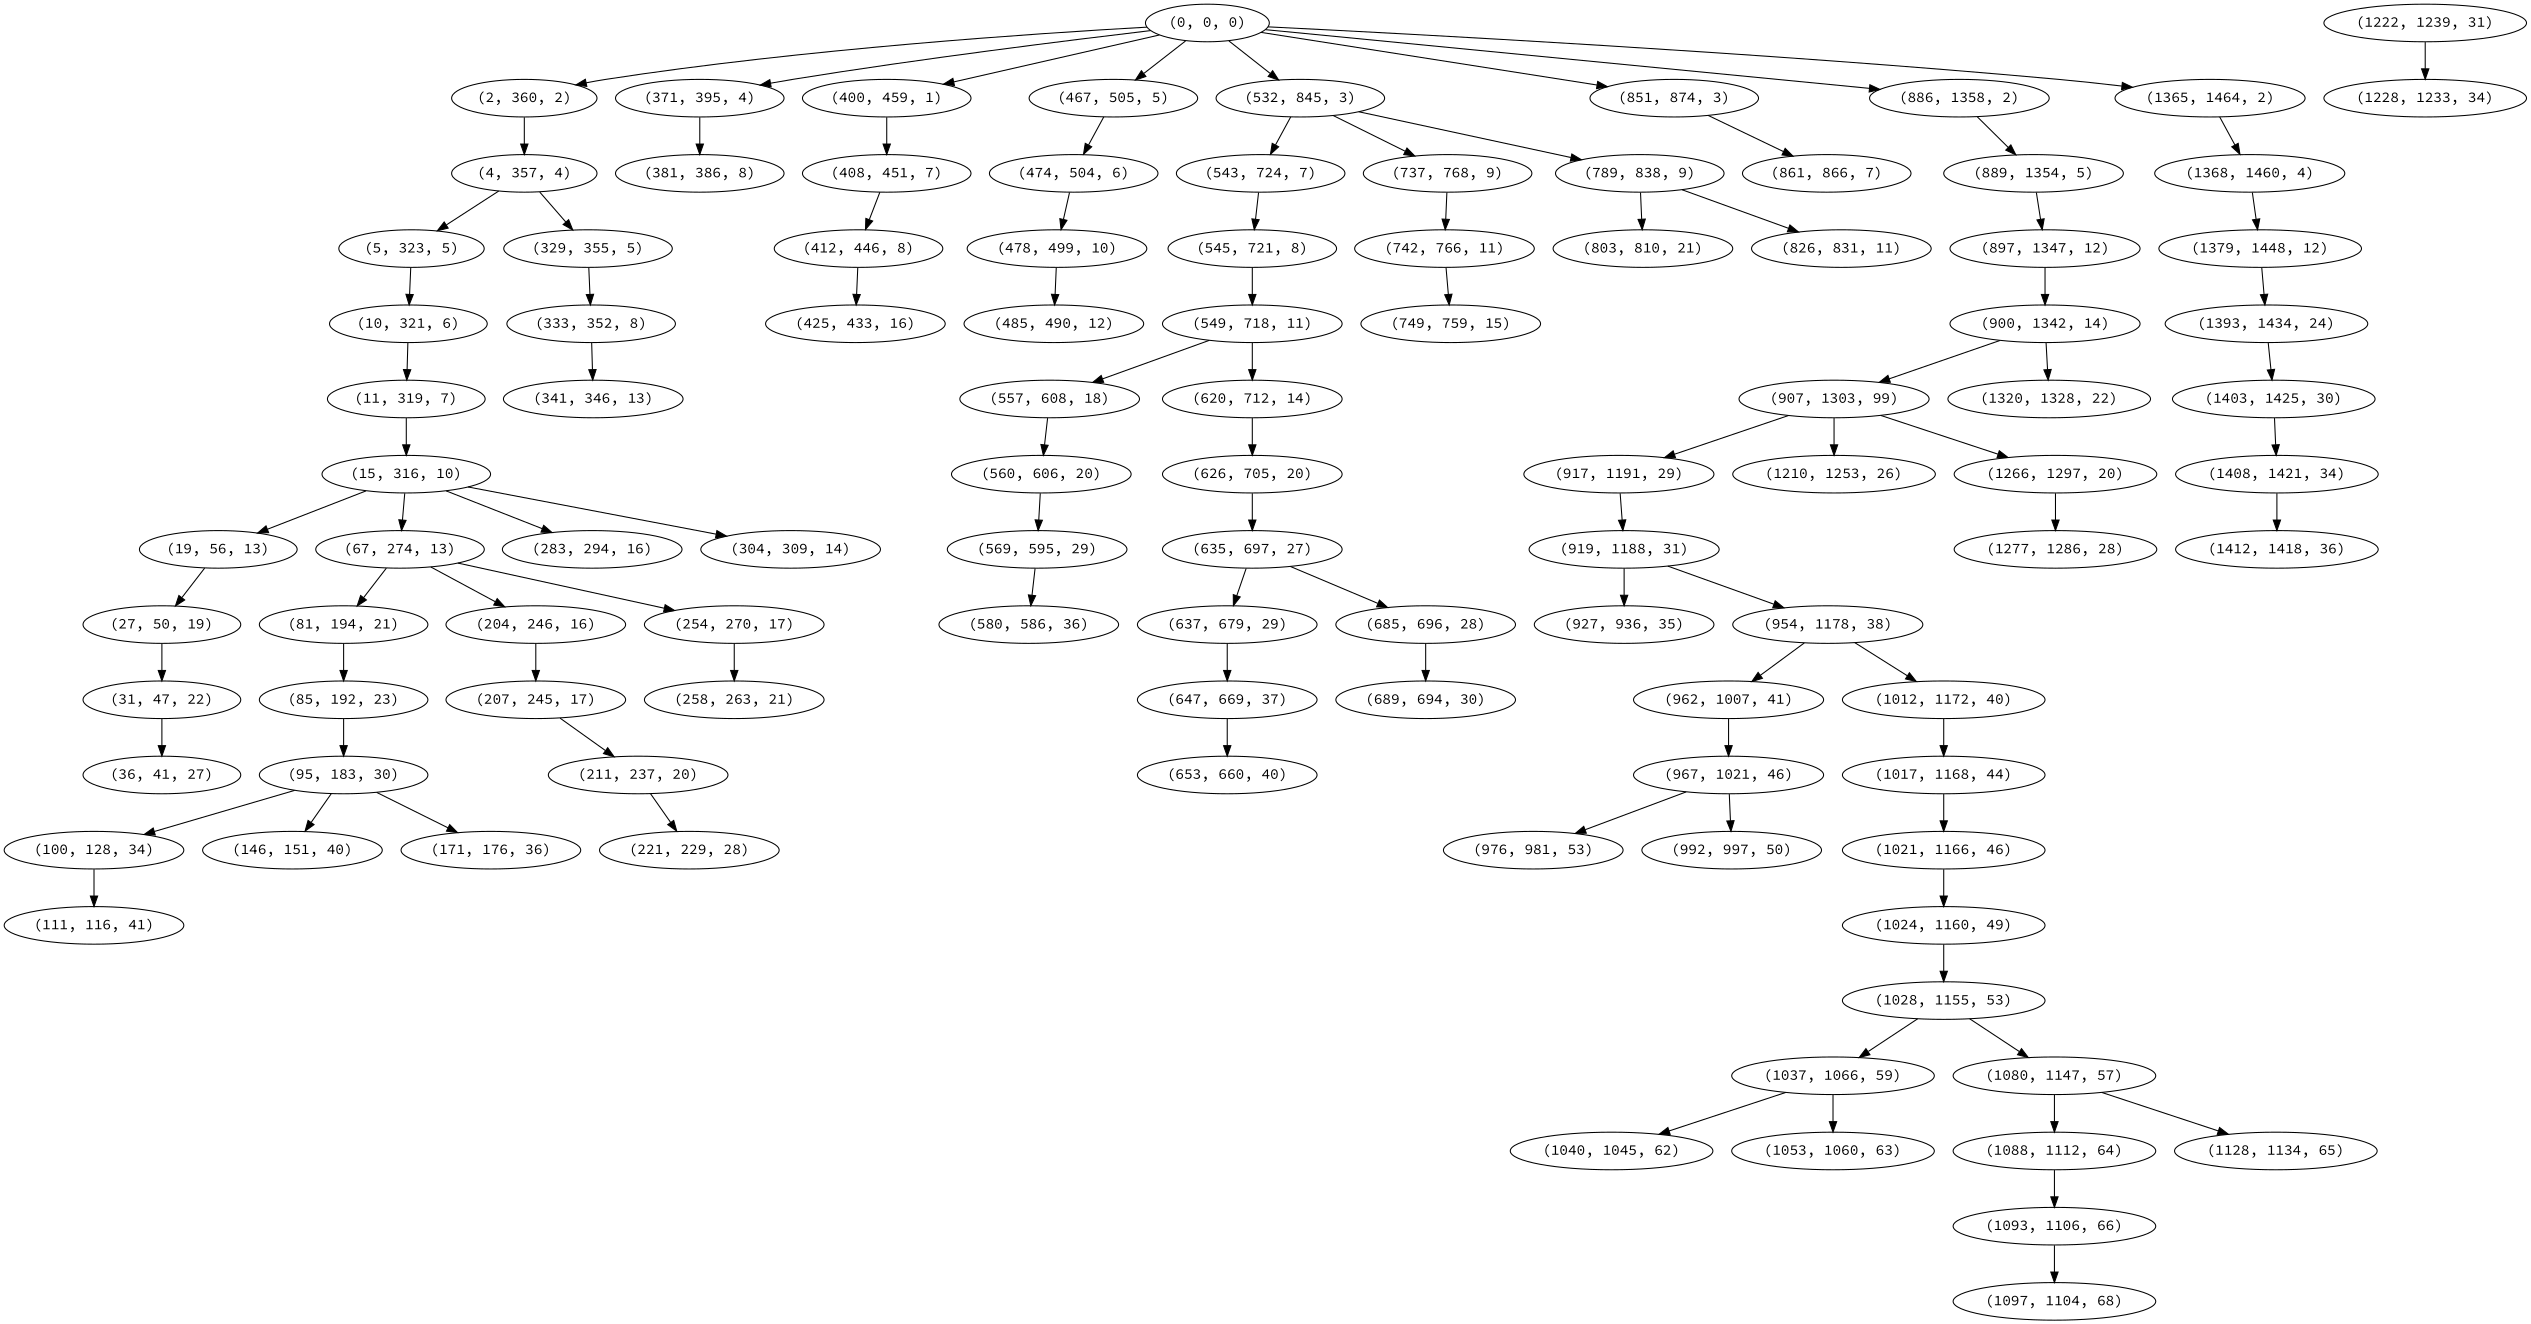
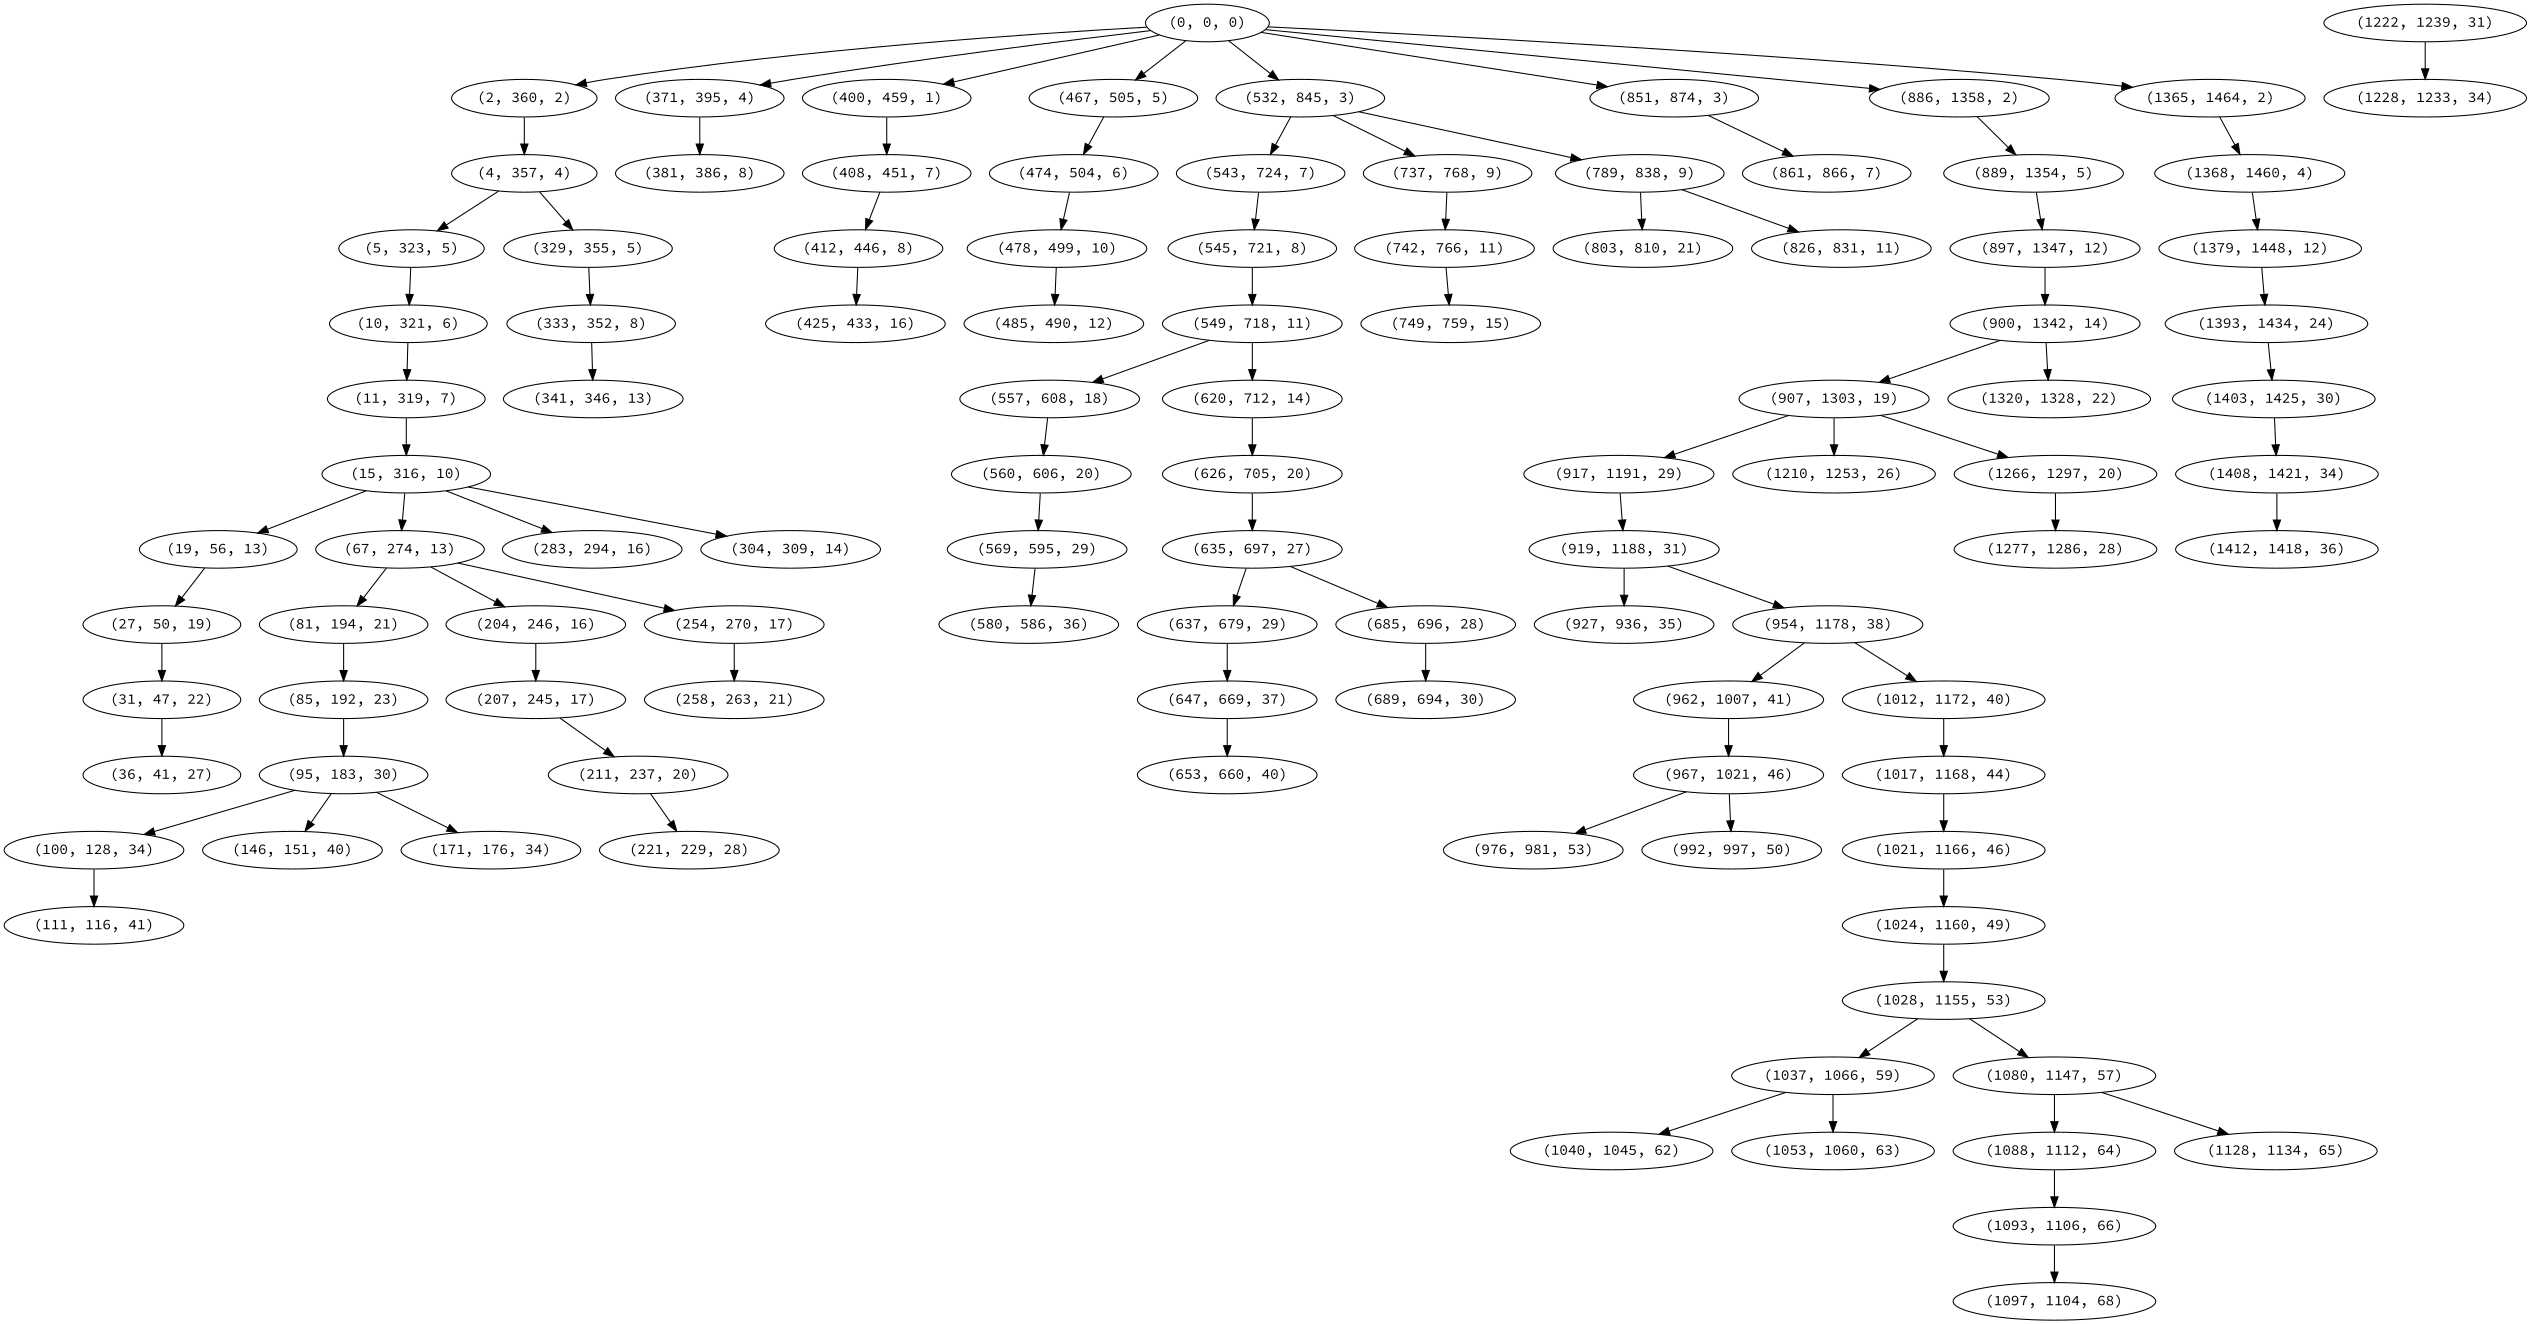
  digraph {
    fontname="Source Code Pro"
    node [fontname="Source Code Pro"]
    edge [fontname="Source Code Pro"]
    "(0, 0, 0)"
    "(2, 360, 2)"
    "(371, 395, 4)"
    "(400, 459, 1)"
    "(467, 505, 5)"
    "(532, 845, 3)"
    "(851, 874, 3)"
    "(886, 1358, 2)"
    "(1365, 1464, 2)"
    "(4, 357, 4)"
    "(381, 386, 8)"
    "(408, 451, 7)"
    "(474, 504, 6)"
    "(543, 724, 7)"
    "(737, 768, 9)"
    "(789, 838, 9)"
    "(861, 866, 7)"
    "(889, 1354, 5)"
    "(1368, 1460, 4)"
    "(5, 323, 5)"
    "(329, 355, 5)"
    "(10, 321, 6)"
    "(333, 352, 8)"
    "(11, 319, 7)"
    "(15, 316, 10)"
    "(19, 56, 13)"
    "(67, 274, 13)"
    "(283, 294, 16)"
    "(304, 309, 14)"
    "(27, 50, 19)"
    "(81, 194, 21)"
    "(204, 246, 16)"
    "(254, 270, 17)"
    "(31, 47, 22)"
    "(36, 41, 27)"
    "(85, 192, 23)"
    "(207, 245, 17)"
    "(258, 263, 21)"
    "(95, 183, 30)"
    "(100, 128, 34)"
    "(146, 151, 40)"
-   "(171, 176, 36)"
+   "(171, 176, 36)" [label="(171, 176, 34)"]
    "(111, 116, 41)"
    "(211, 237, 20)"
    "(221, 229, 28)"
    "(341, 346, 13)"
    "(412, 446, 8)"
    "(425, 433, 16)"
    "(478, 499, 10)"
    "(485, 490, 12)"
    "(545, 721, 8)"
    "(742, 766, 11)"
    "(803, 810, 21)"
    "(826, 831, 11)"
    "(549, 718, 11)"
    "(557, 608, 18)"
    "(620, 712, 14)"
    "(560, 606, 20)"
    "(626, 705, 20)"
    "(569, 595, 29)"
    "(580, 586, 36)"
    "(635, 697, 27)"
    "(637, 679, 29)"
    "(685, 696, 28)"
    "(647, 669, 37)"
    "(689, 694, 30)"
    "(653, 660, 40)"
    "(749, 759, 15)"
    "(897, 1347, 12)"
    "(900, 1342, 14)"
-   "(907, 1303, 19)" [label="(907, 1303, 99)"]
+   "(907, 1303, 19)"
    "(1320, 1328, 22)"
    "(917, 1191, 29)"
    "(1210, 1253, 26)"
    "(1266, 1297, 20)"
    "(919, 1188, 31)"
    "(1277, 1286, 28)"
    "(927, 936, 35)"
    "(954, 1178, 38)"
    "(962, 1007, 41)"
    "(1012, 1172, 40)"
    n82 [label="(967, 1021, 46)"]
    "(1017, 1168, 44)"
    "(976, 981, 53)"
    "(992, 997, 50)"
    "(1021, 1166, 46)"
    "(1024, 1160, 49)"
    "(1028, 1155, 53)"
    "(1037, 1066, 59)"
    "(1080, 1147, 57)"
    "(1040, 1045, 62)"
    "(1053, 1060, 63)"
    "(1088, 1112, 64)"
    "(1128, 1134, 65)"
    "(1093, 1106, 66)"
    "(1097, 1104, 68)"
    "(1222, 1239, 31)"
    "(1228, 1233, 34)"
    "(1379, 1448, 12)"
    "(1393, 1434, 24)"
    "(1403, 1425, 30)"
    "(1408, 1421, 34)"
    "(1412, 1418, 36)"
    "(0, 0, 0)" -> "(2, 360, 2)"
    "(0, 0, 0)" -> "(371, 395, 4)"
    "(0, 0, 0)" -> "(400, 459, 1)"
    "(0, 0, 0)" -> "(467, 505, 5)"
    "(0, 0, 0)" -> "(532, 845, 3)"
    "(0, 0, 0)" -> "(851, 874, 3)"
    "(0, 0, 0)" -> "(886, 1358, 2)"
    "(0, 0, 0)" -> "(1365, 1464, 2)"
    "(2, 360, 2)" -> "(4, 357, 4)"
    "(371, 395, 4)" -> "(381, 386, 8)"
    "(400, 459, 1)" -> "(408, 451, 7)"
    "(467, 505, 5)" -> "(474, 504, 6)"
    "(532, 845, 3)" -> "(543, 724, 7)"
    "(532, 845, 3)" -> "(737, 768, 9)"
    "(532, 845, 3)" -> "(789, 838, 9)"
    "(851, 874, 3)" -> "(861, 866, 7)"
    "(886, 1358, 2)" -> "(889, 1354, 5)"
    "(1365, 1464, 2)" -> "(1368, 1460, 4)"
    "(4, 357, 4)" -> "(5, 323, 5)"
    "(4, 357, 4)" -> "(329, 355, 5)"
    "(408, 451, 7)" -> "(412, 446, 8)"
    "(474, 504, 6)" -> "(478, 499, 10)"
    "(543, 724, 7)" -> "(545, 721, 8)"
    "(737, 768, 9)" -> "(742, 766, 11)"
    "(789, 838, 9)" -> "(803, 810, 21)"
    "(789, 838, 9)" -> "(826, 831, 11)"
    "(889, 1354, 5)" -> "(897, 1347, 12)"
    "(1368, 1460, 4)" -> "(1379, 1448, 12)"
    "(5, 323, 5)" -> "(10, 321, 6)"
    "(329, 355, 5)" -> "(333, 352, 8)"
    "(10, 321, 6)" -> "(11, 319, 7)"
    "(333, 352, 8)" -> "(341, 346, 13)"
    "(11, 319, 7)" -> "(15, 316, 10)"
    "(15, 316, 10)" -> "(19, 56, 13)"
    "(15, 316, 10)" -> "(67, 274, 13)"
    "(15, 316, 10)" -> "(283, 294, 16)"
    "(15, 316, 10)" -> "(304, 309, 14)"
    "(19, 56, 13)" -> "(27, 50, 19)"
    "(67, 274, 13)" -> "(81, 194, 21)"
    "(67, 274, 13)" -> "(204, 246, 16)"
    "(67, 274, 13)" -> "(254, 270, 17)"
    "(27, 50, 19)" -> "(31, 47, 22)"
    "(81, 194, 21)" -> "(85, 192, 23)"
    "(204, 246, 16)" -> "(207, 245, 17)"
    "(254, 270, 17)" -> "(258, 263, 21)"
    "(31, 47, 22)" -> "(36, 41, 27)"
    "(85, 192, 23)" -> "(95, 183, 30)"
    "(207, 245, 17)" -> "(211, 237, 20)"
    "(95, 183, 30)" -> "(100, 128, 34)"
    "(95, 183, 30)" -> "(146, 151, 40)"
    "(95, 183, 30)" -> "(171, 176, 36)"
    "(100, 128, 34)" -> "(111, 116, 41)"
    "(211, 237, 20)" -> "(221, 229, 28)"
    "(412, 446, 8)" -> "(425, 433, 16)"
    "(478, 499, 10)" -> "(485, 490, 12)"
    "(545, 721, 8)" -> "(549, 718, 11)"
    "(742, 766, 11)" -> "(749, 759, 15)"
    "(549, 718, 11)" -> "(557, 608, 18)"
    "(549, 718, 11)" -> "(620, 712, 14)"
    "(557, 608, 18)" -> "(560, 606, 20)"
    "(620, 712, 14)" -> "(626, 705, 20)"
    "(560, 606, 20)" -> "(569, 595, 29)"
    "(626, 705, 20)" -> "(635, 697, 27)"
    "(569, 595, 29)" -> "(580, 586, 36)"
    "(635, 697, 27)" -> "(637, 679, 29)"
    "(635, 697, 27)" -> "(685, 696, 28)"
    "(637, 679, 29)" -> "(647, 669, 37)"
    "(685, 696, 28)" -> "(689, 694, 30)"
    "(647, 669, 37)" -> "(653, 660, 40)"
    "(897, 1347, 12)" -> "(900, 1342, 14)"
    "(900, 1342, 14)" -> "(907, 1303, 19)"
    "(900, 1342, 14)" -> "(1320, 1328, 22)"
    "(907, 1303, 19)" -> "(917, 1191, 29)"
    "(907, 1303, 19)" -> "(1210, 1253, 26)"
    "(907, 1303, 19)" -> "(1266, 1297, 20)"
    "(917, 1191, 29)" -> "(919, 1188, 31)"
    "(1266, 1297, 20)" -> "(1277, 1286, 28)"
    "(919, 1188, 31)" -> "(927, 936, 35)"
    "(919, 1188, 31)" -> "(954, 1178, 38)"
    "(954, 1178, 38)" -> "(962, 1007, 41)"
    "(954, 1178, 38)" -> "(1012, 1172, 40)"
    "(962, 1007, 41)" -> n82
    "(1012, 1172, 40)" -> "(1017, 1168, 44)"
    n82 -> "(976, 981, 53)"
    n82 -> "(992, 997, 50)"
    "(1017, 1168, 44)" -> "(1021, 1166, 46)"
    "(1021, 1166, 46)" -> "(1024, 1160, 49)"
    "(1024, 1160, 49)" -> "(1028, 1155, 53)"
    "(1028, 1155, 53)" -> "(1037, 1066, 59)"
    "(1028, 1155, 53)" -> "(1080, 1147, 57)"
    "(1037, 1066, 59)" -> "(1040, 1045, 62)"
    "(1037, 1066, 59)" -> "(1053, 1060, 63)"
    "(1080, 1147, 57)" -> "(1088, 1112, 64)"
    "(1080, 1147, 57)" -> "(1128, 1134, 65)"
    "(1088, 1112, 64)" -> "(1093, 1106, 66)"
    "(1093, 1106, 66)" -> "(1097, 1104, 68)"
    "(1222, 1239, 31)" -> "(1228, 1233, 34)"
    "(1379, 1448, 12)" -> "(1393, 1434, 24)"
    "(1393, 1434, 24)" -> "(1403, 1425, 30)"
    "(1403, 1425, 30)" -> "(1408, 1421, 34)"
    "(1408, 1421, 34)" -> "(1412, 1418, 36)"
  }
